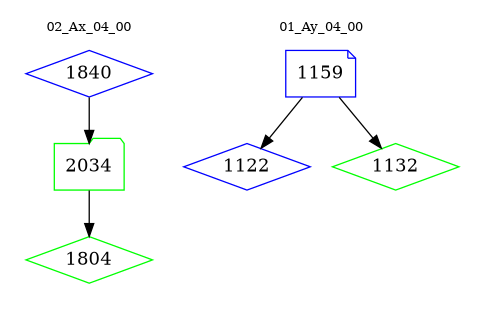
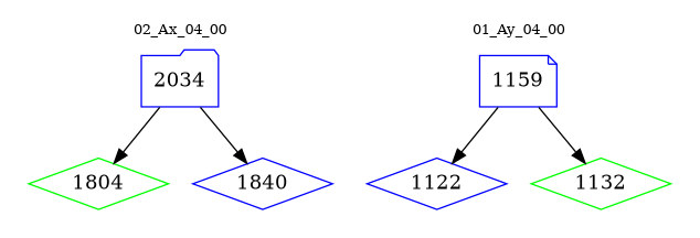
  digraph {
    fontname="DejaVu Serif"
    node [color=blue fontname="DejaVu Serif" shape=diamond]
    edge [color=black fontname="DejaVu Serif"]
-   n1 [color=green label=2034 shape=folder]
+   n1 [label=2034 shape=folder]
    n2 [color=green label=1804]
    n3 [label=1840]
    n4 [label=1159 shape=note]
    n5 [label=1122]
    n6 [color=green label=1132]
    subgraph cluster_1 {
      color=white
      fontsize=10
      label="02_Ax_04_00"
      n1
      n2
      n3
    }
    subgraph cluster_2 {
      color=white
      fontsize=10
      label="01_Ay_04_00"
      n4
      n5
      n6
    }
    n1 -> n2
-   n3 -> n1
+   n1 -> n3
    n4 -> n5
    n4 -> n6
  }
